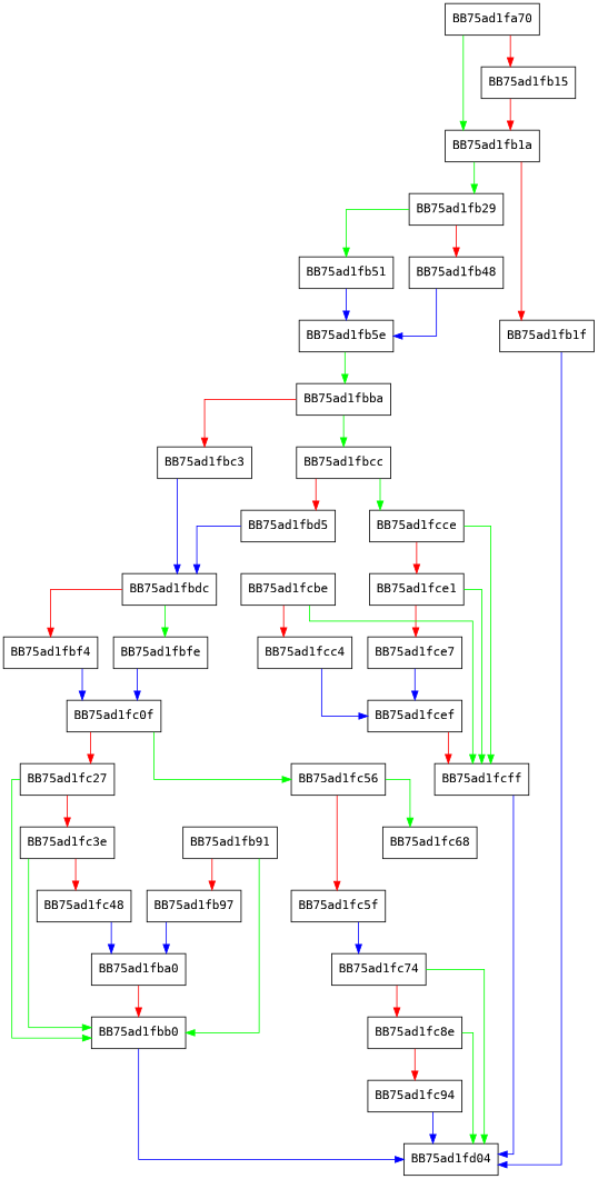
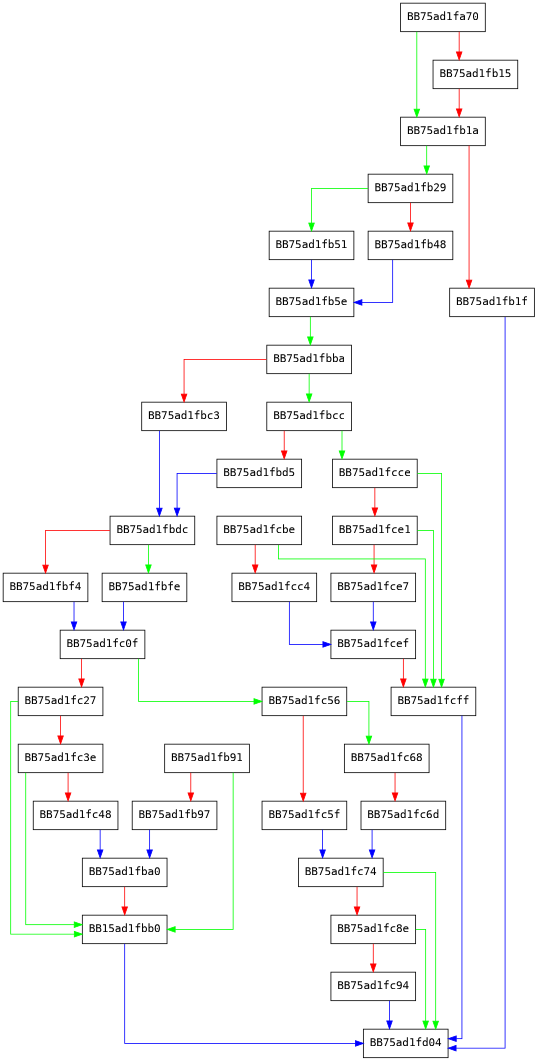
  digraph {
    fontname="DejaVu Sans Mono"
    splines=ortho
    node [fontname="DejaVu Sans Mono" shape=box]
    edge [color=red fontname="DejaVu Sans Mono"]
    BB75ad1fa70
    BB75ad1fb1a
    BB75ad1fb15
    BB75ad1fb29
    BB75ad1fb1f
    BB75ad1fb51
    BB75ad1fb48
    BB75ad1fd04
    BB75ad1fb5e
    BB75ad1fbba
    BB75ad1fbcc
    BB75ad1fbc3
    BB75ad1fcce
    BB75ad1fbd5
    BB75ad1fbdc
-   BB75ad1fbb0
+   BB75ad1fbb0 [label=BB15ad1fbb0]
    BB75ad1fb91
    BB75ad1fb97
    BB75ad1fba0
    BB75ad1fcff
    BB75ad1fce1
    BB75ad1fbfe
    BB75ad1fbf4
    BB75ad1fc0f
    BB75ad1fce7
    BB75ad1fc56
    BB75ad1fc27
    BB75ad1fc68
    BB75ad1fc5f
    BB75ad1fc3e
+   BB75ad1fc6d
    BB75ad1fc74
    BB75ad1fc48
    BB75ad1fc8e
    BB75ad1fc94
    BB75ad1fcbe
    BB75ad1fcc4
    BB75ad1fcef
    BB75ad1fa70 -> BB75ad1fb1a [color=green]
    BB75ad1fa70 -> BB75ad1fb15
    BB75ad1fb1a -> BB75ad1fb29 [color=green]
    BB75ad1fb1a -> BB75ad1fb1f
    BB75ad1fb15 -> BB75ad1fb1a
    BB75ad1fb29 -> BB75ad1fb51 [color=green]
    BB75ad1fb29 -> BB75ad1fb48
    BB75ad1fb1f -> BB75ad1fd04 [color=blue]
    BB75ad1fb51 -> BB75ad1fb5e [color=blue]
    BB75ad1fb48 -> BB75ad1fb5e [color=blue]
    BB75ad1fb5e -> BB75ad1fbba [color=green]
    BB75ad1fbba -> BB75ad1fbcc [color=green]
    BB75ad1fbba -> BB75ad1fbc3
    BB75ad1fbcc -> BB75ad1fcce [color=green]
    BB75ad1fbcc -> BB75ad1fbd5
    BB75ad1fbc3 -> BB75ad1fbdc [color=blue]
    BB75ad1fcce -> BB75ad1fcff [color=green]
    BB75ad1fcce -> BB75ad1fce1
    BB75ad1fbd5 -> BB75ad1fbdc [color=blue]
    BB75ad1fbdc -> BB75ad1fbfe [color=green]
    BB75ad1fbdc -> BB75ad1fbf4
    BB75ad1fbb0 -> BB75ad1fd04 [color=blue]
    BB75ad1fb91 -> BB75ad1fbb0 [color=green]
    BB75ad1fb91 -> BB75ad1fb97
    BB75ad1fb97 -> BB75ad1fba0 [color=blue]
    BB75ad1fba0 -> BB75ad1fbb0
    BB75ad1fcff -> BB75ad1fd04 [color=blue]
    BB75ad1fce1 -> BB75ad1fcff [color=green]
    BB75ad1fce1 -> BB75ad1fce7
    BB75ad1fbfe -> BB75ad1fc0f [color=blue]
    BB75ad1fbf4 -> BB75ad1fc0f [color=blue]
    BB75ad1fc0f -> BB75ad1fc56 [color=green]
    BB75ad1fc0f -> BB75ad1fc27
    BB75ad1fce7 -> BB75ad1fcef [color=blue]
    BB75ad1fc56 -> BB75ad1fc68 [color=green]
    BB75ad1fc56 -> BB75ad1fc5f
    BB75ad1fc27 -> BB75ad1fbb0 [color=green]
    BB75ad1fc27 -> BB75ad1fc3e
+   BB75ad1fc68 -> BB75ad1fc6d
    BB75ad1fc5f -> BB75ad1fc74 [color=blue]
    BB75ad1fc3e -> BB75ad1fbb0 [color=green]
    BB75ad1fc3e -> BB75ad1fc48
+   BB75ad1fc6d -> BB75ad1fc74 [color=blue]
    BB75ad1fc74 -> BB75ad1fd04 [color=green]
    BB75ad1fc74 -> BB75ad1fc8e
    BB75ad1fc48 -> BB75ad1fba0 [color=blue]
    BB75ad1fc8e -> BB75ad1fd04 [color=green]
    BB75ad1fc8e -> BB75ad1fc94
    BB75ad1fc94 -> BB75ad1fd04 [color=blue]
    BB75ad1fcbe -> BB75ad1fcff [color=green]
    BB75ad1fcbe -> BB75ad1fcc4
    BB75ad1fcc4 -> BB75ad1fcef [color=blue]
    BB75ad1fcef -> BB75ad1fcff
  }
